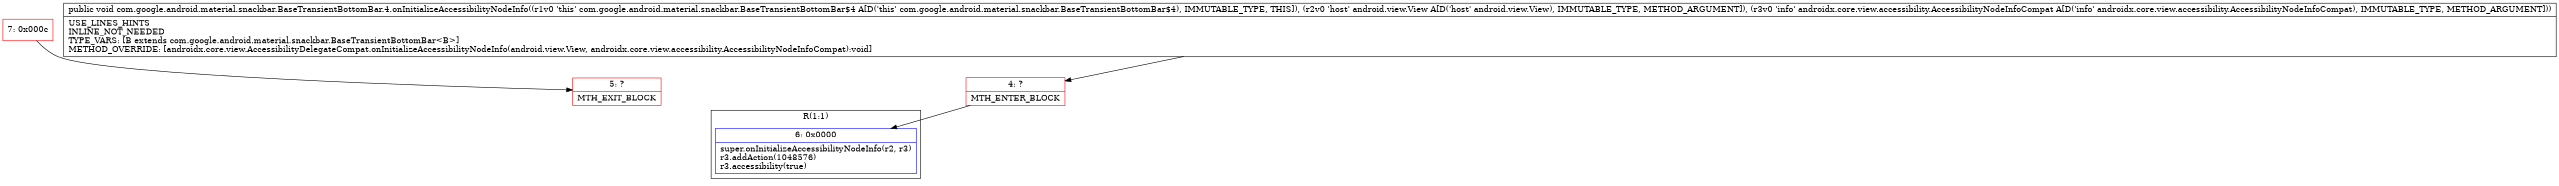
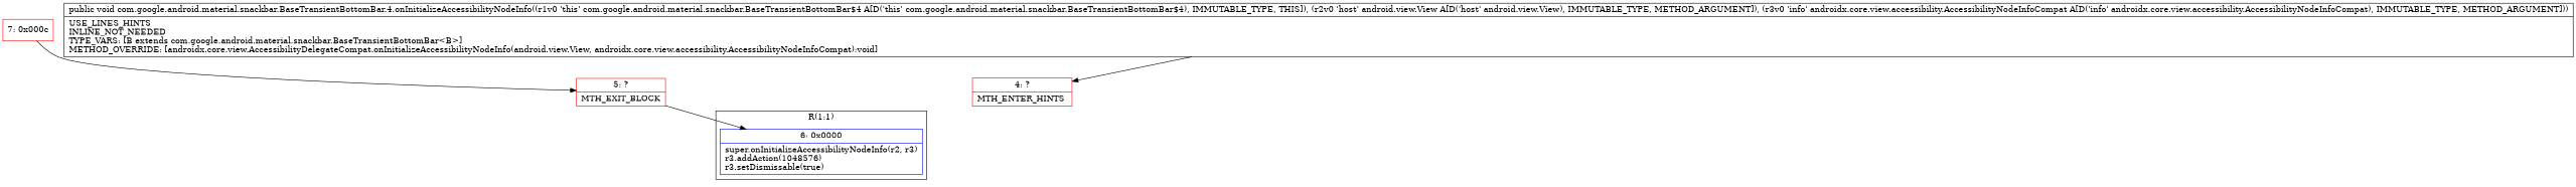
  digraph {
    node [color=red shape=record]
-   n1 [color=blue label="{6\:\ 0x0000|super.onInitializeAccessibilityNodeInfo(r2, r3)\lr3.addAction(1048576)\lr3.accessibility(true)\l}"]
+   n1 [color=blue label="{6\:\ 0x0000|super.onInitializeAccessibilityNodeInfo(r2, r3)\lr3.addAction(1048576)\lr3.setDismissable(true)\l}"]
    n2 [label="{7\:\ 0x000c}"]
    n3 [label="{5\:\ ?|MTH_EXIT_BLOCK\l}"]
-   n4 [label="{4\:\ ?|MTH_ENTER_BLOCK\l}"]
+   n4 [label="{4\:\ ?|MTH_ENTER_HINTS\l}"]
    n5 [label="{public void com.google.android.material.snackbar.BaseTransientBottomBar.4.onInitializeAccessibilityNodeInfo((r1v0 'this' com.google.android.material.snackbar.BaseTransientBottomBar$4 A[D('this' com.google.android.material.snackbar.BaseTransientBottomBar$4), IMMUTABLE_TYPE, THIS]), (r2v0 'host' android.view.View A[D('host' android.view.View), IMMUTABLE_TYPE, METHOD_ARGUMENT]), (r3v0 'info' androidx.core.view.accessibility.AccessibilityNodeInfoCompat A[D('info' androidx.core.view.accessibility.AccessibilityNodeInfoCompat), IMMUTABLE_TYPE, METHOD_ARGUMENT]))  | USE_LINES_HINTS\lINLINE_NOT_NEEDED\lTYPE_VARS: [B extends com.google.android.material.snackbar.BaseTransientBottomBar\<B\>]\lMETHOD_OVERRIDE: [androidx.core.view.AccessibilityDelegateCompat.onInitializeAccessibilityNodeInfo(android.view.View, androidx.core.view.accessibility.AccessibilityNodeInfoCompat):void]\l}" color=""]
    subgraph cluster_1 {
      label="R(1:1)"
      n1
    }
    n2 -> n3
-   n4 -> n1
+   n3 -> n1
    n5 -> n4
  }
